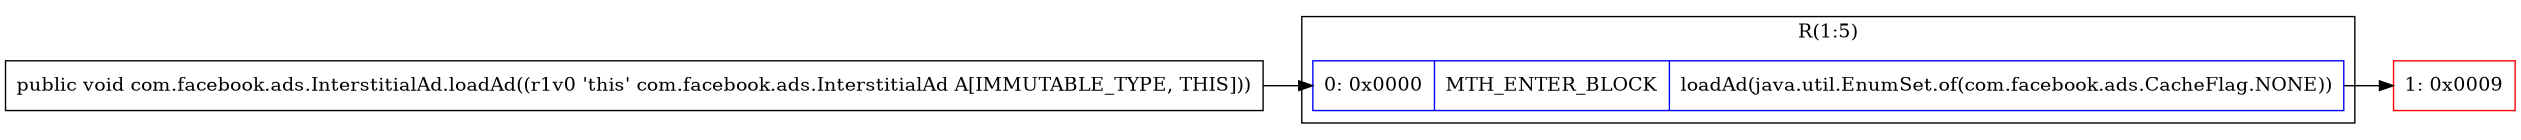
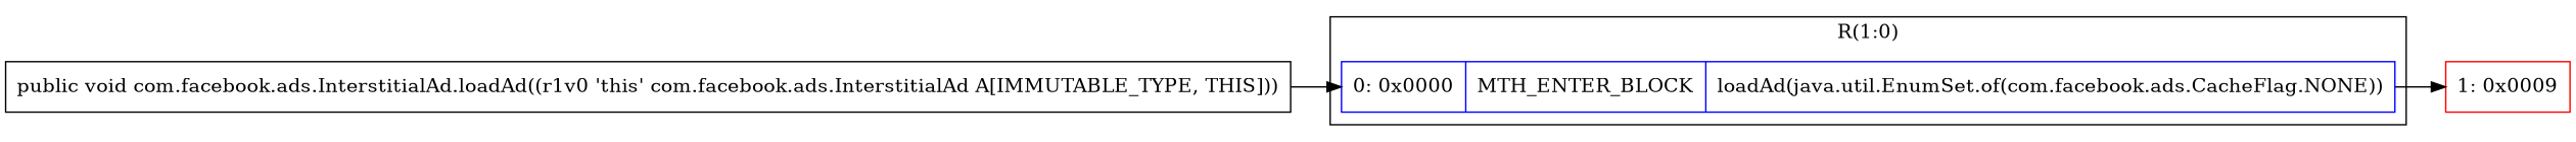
  digraph {
    rankdir=LR
    node [shape=record]
    n1 [color=blue label="{0\:\ 0x0000|MTH_ENTER_BLOCK\l|loadAd(java.util.EnumSet.of(com.facebook.ads.CacheFlag.NONE))\l}"]
    n2 [color=red label="{1\:\ 0x0009}"]
    n3 [label="{public void com.facebook.ads.InterstitialAd.loadAd((r1v0 'this' com.facebook.ads.InterstitialAd A[IMMUTABLE_TYPE, THIS])) }"]
    subgraph cluster_1 {
-     label="R(1:5)"
+     label="R(1:0)"
      n1
    }
    n1 -> n2
    n3 -> n1
  }
